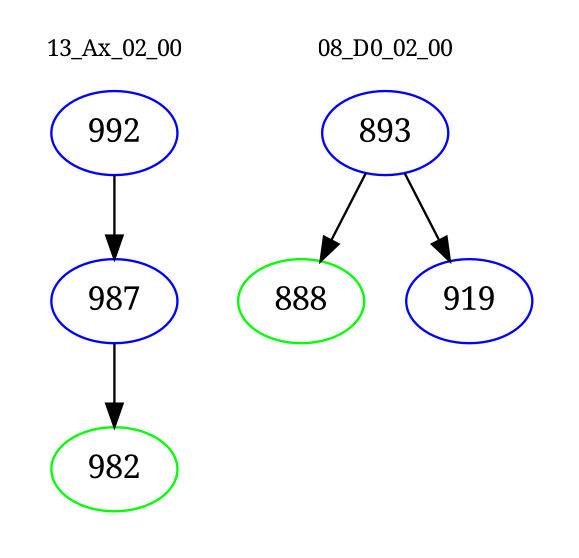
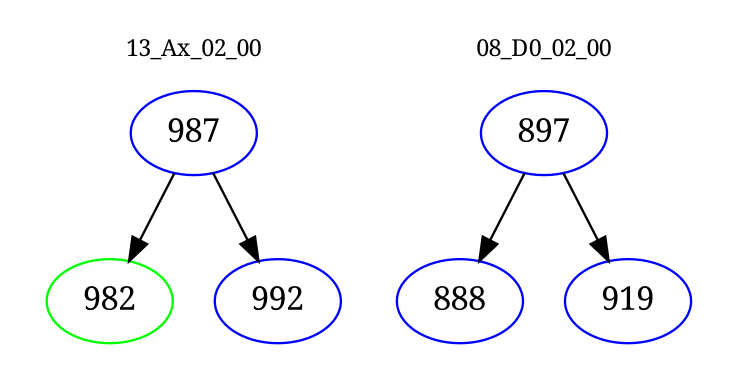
  digraph {
    fontname="Noto Serif"
    node [color=blue fontname="Noto Serif"]
    edge [color=black fontname="Noto Serif"]
    n1 [label=987]
    n2 [color=green label=982]
    n3 [label=992]
-   n4 [label=893]
-   n5 [color=green label=888]
+   n4 [label=897]
+   n5 [label=888]
    n6 [label=919]
    subgraph cluster_1 {
      color=white
      fontsize=10
      label="13_Ax_02_00"
      n1
      n2
      n3
    }
    subgraph cluster_2 {
      color=white
      fontsize=10
      label="08_D0_02_00"
      n4
      n5
      n6
    }
    n1 -> n2
-   n3 -> n1
+   n1 -> n3
    n4 -> n5
    n4 -> n6
  }
